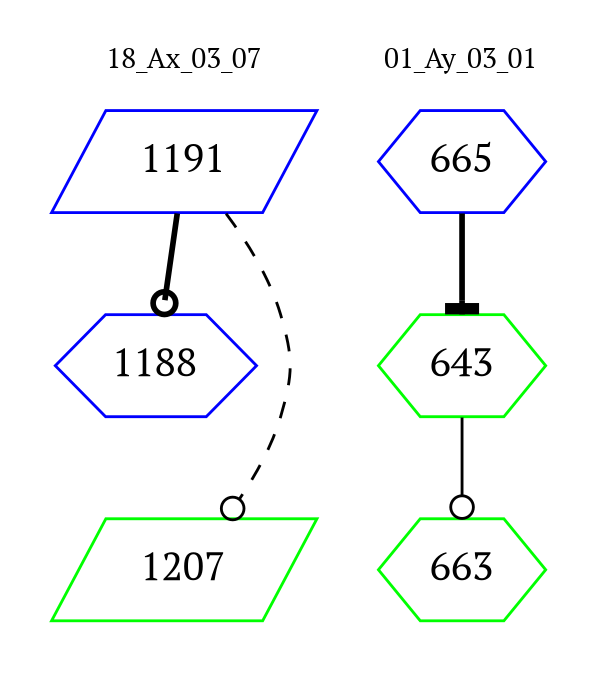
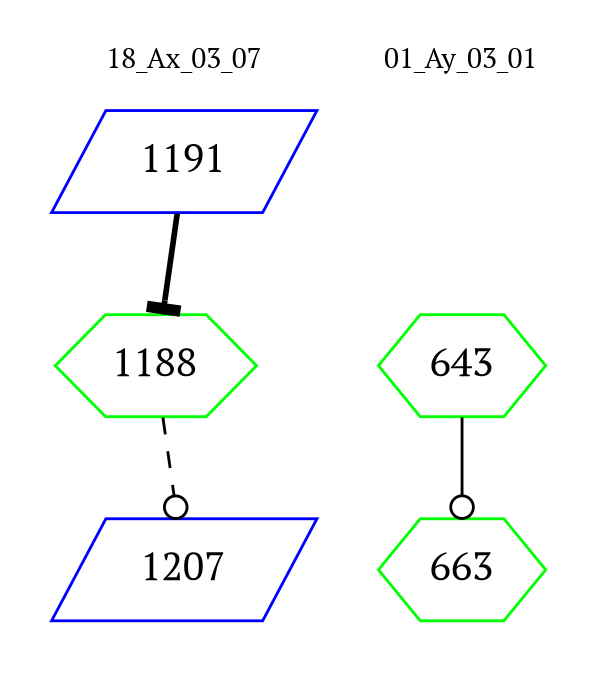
  digraph {
    fontname="PT Serif"
    node [color=green fontname="PT Serif" shape=hexagon]
    edge [arrowhead=tee color=black fontname="PT Serif" style=bold]
    n1 [color=blue label=1191 shape=parallelogram]
-   n2 [color=blue label=1188]
-   n3 [label=1207 shape=parallelogram]
-   n4 [color=blue label=665]
+   n2 [label=1188]
+   n3 [color=blue label=1207 shape=parallelogram]
    n5 [label=643]
    n6 [label=663]
    subgraph cluster_1 {
      color=white
      fontsize=10
      label="18_Ax_03_07"
      n1
      n2
      n3
    }
    subgraph cluster_2 {
      color=white
      fontsize=10
      label="01_Ay_03_01"
-     n4
      n5
      n6
    }
-   n1 -> n2 [arrowhead=odot]
-   n1 -> n3 [arrowhead=odot style=dashed]
-   n4 -> n5
+   n1 -> n2
+   n2 -> n3 [arrowhead=odot style=dashed]
    n5 -> n6 [arrowhead=odot style=solid]
  }
